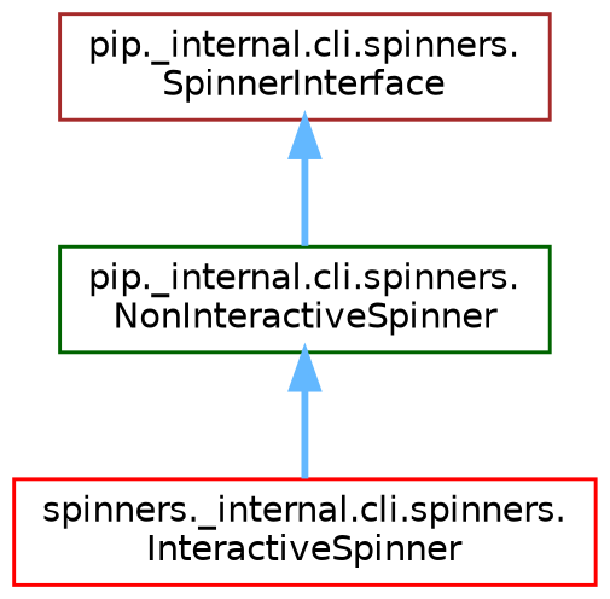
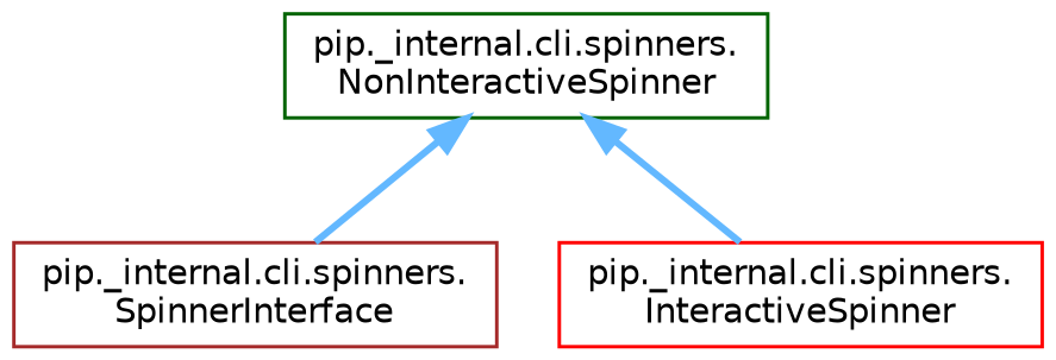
  digraph {
    rankdir=TB
    node [fillcolor=white fontname=Helvetica fontsize=10 shape=box style=filled]
    edge [color=steelblue1 dir=back fontname=Helvetica fontsize=10 labelfontname=Helvetica labelfontsize=10 style=bold]
    n1 [color=brown height=0.2 label="pip._internal.cli.spinners.\lSpinnerInterface" width=0.4]
    n2 [color=darkgreen height=0.2 label="pip._internal.cli.spinners.\lNonInteractiveSpinner" width=0.4]
-   n3 [color=red height=0.2 label="spinners._internal.cli.spinners.\lInteractiveSpinner" width=0.4]
-   n1 -> n2
+   n3 [color=red height=0.2 label="pip._internal.cli.spinners.\lInteractiveSpinner" width=0.4]
+   n2 -> n1
    n2 -> n3
  }
